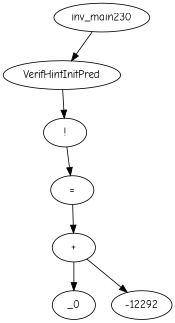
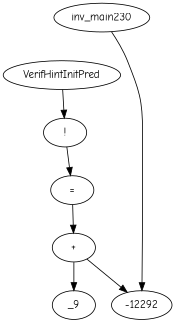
  digraph {
    fontname="Comic Neue"
    node [fontname="Comic Neue"]
    edge [fontname="Comic Neue"]
    n1 [label=inv_main230]
    n2 [label=VerifHintInitPred]
    n3 [label="!"]
    n4 [label="="]
    n5 [label="+"]
-   n6 [label=_0]
+   n6 [label=_9]
    n7 [label=-12292]
-   n1 -> n2
+   n1 -> n7
    n2 -> n3
    n3 -> n4
    n4 -> n5
    n5 -> n6
    n5 -> n7
  }
